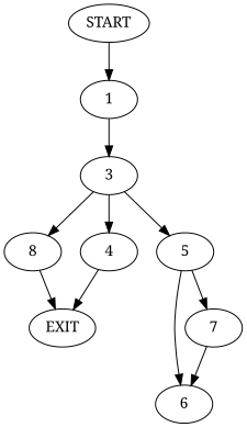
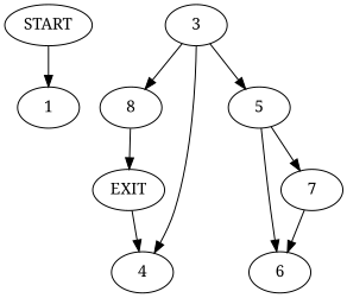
  digraph {
    fontname="Noto Serif"
    node [fontname="Noto Serif"]
    edge [fontname="Noto Serif"]
    n1 [label=START]
    1
    3
    n4 [label=EXIT]
    8
    4
    5
    6
    7
    n1 -> 1
-   1 -> 3
    3 -> 8
    3 -> 4
    3 -> 5
    8 -> n4
-   4 -> n4
+   n4 -> 4
    5 -> 6
    5 -> 7
    7 -> 6
  }
